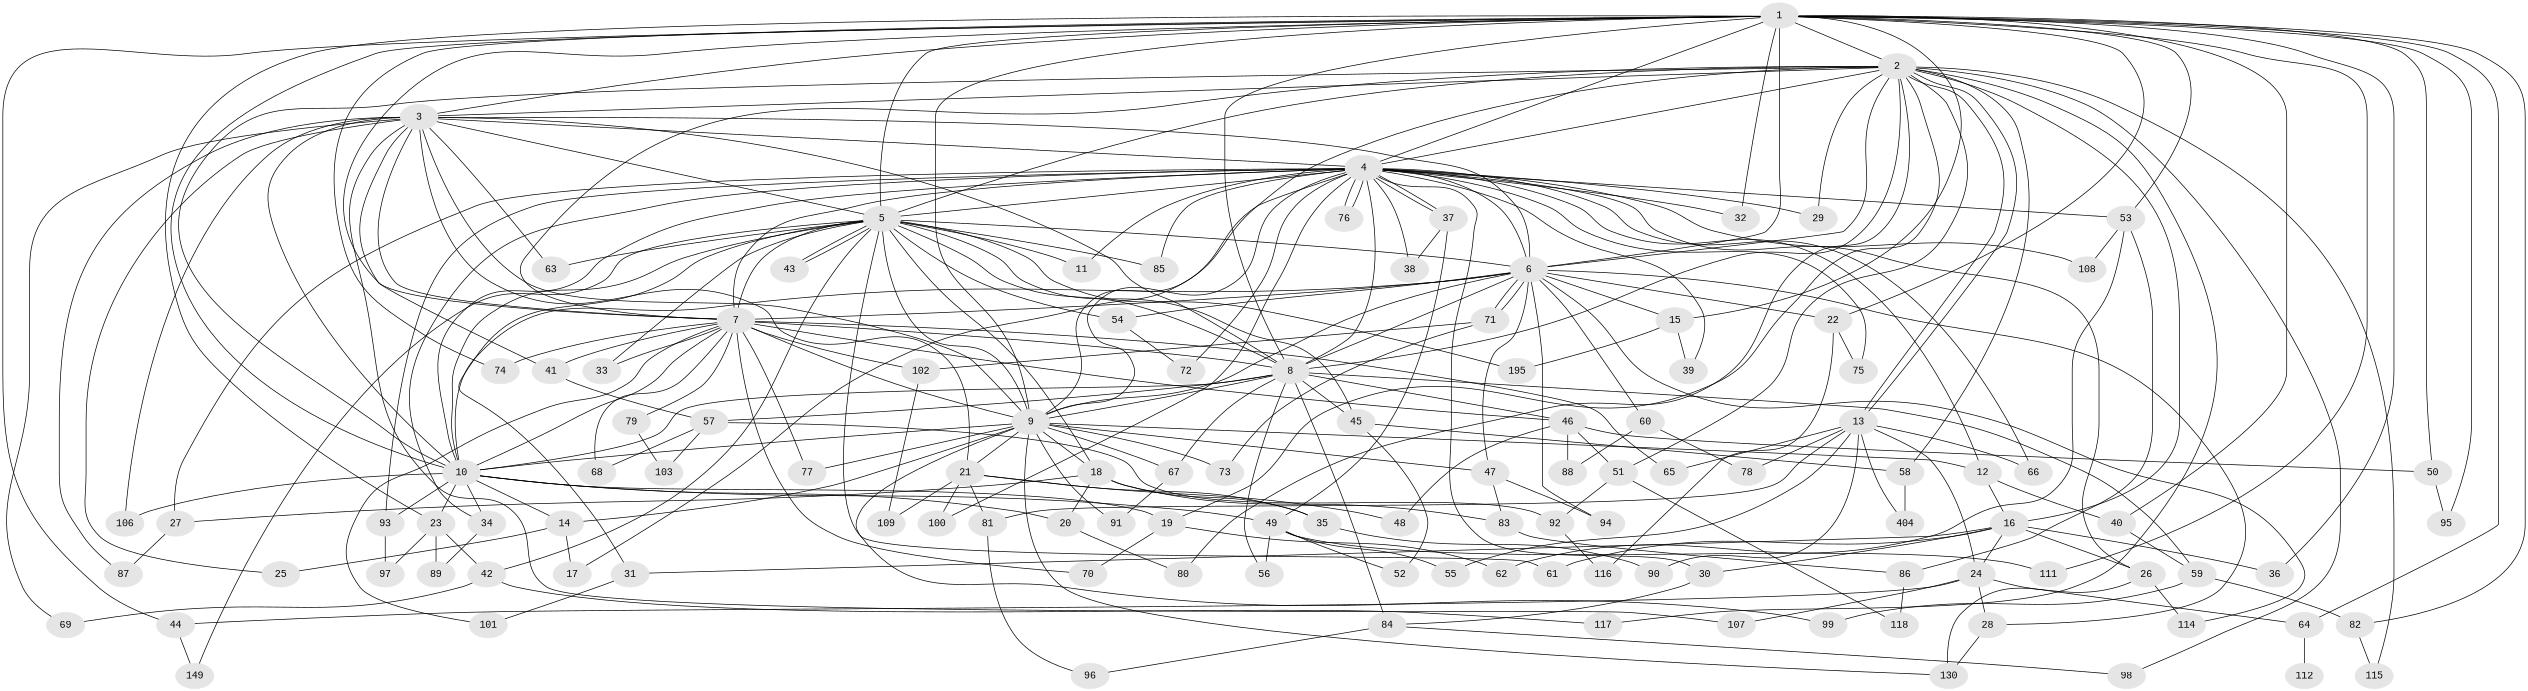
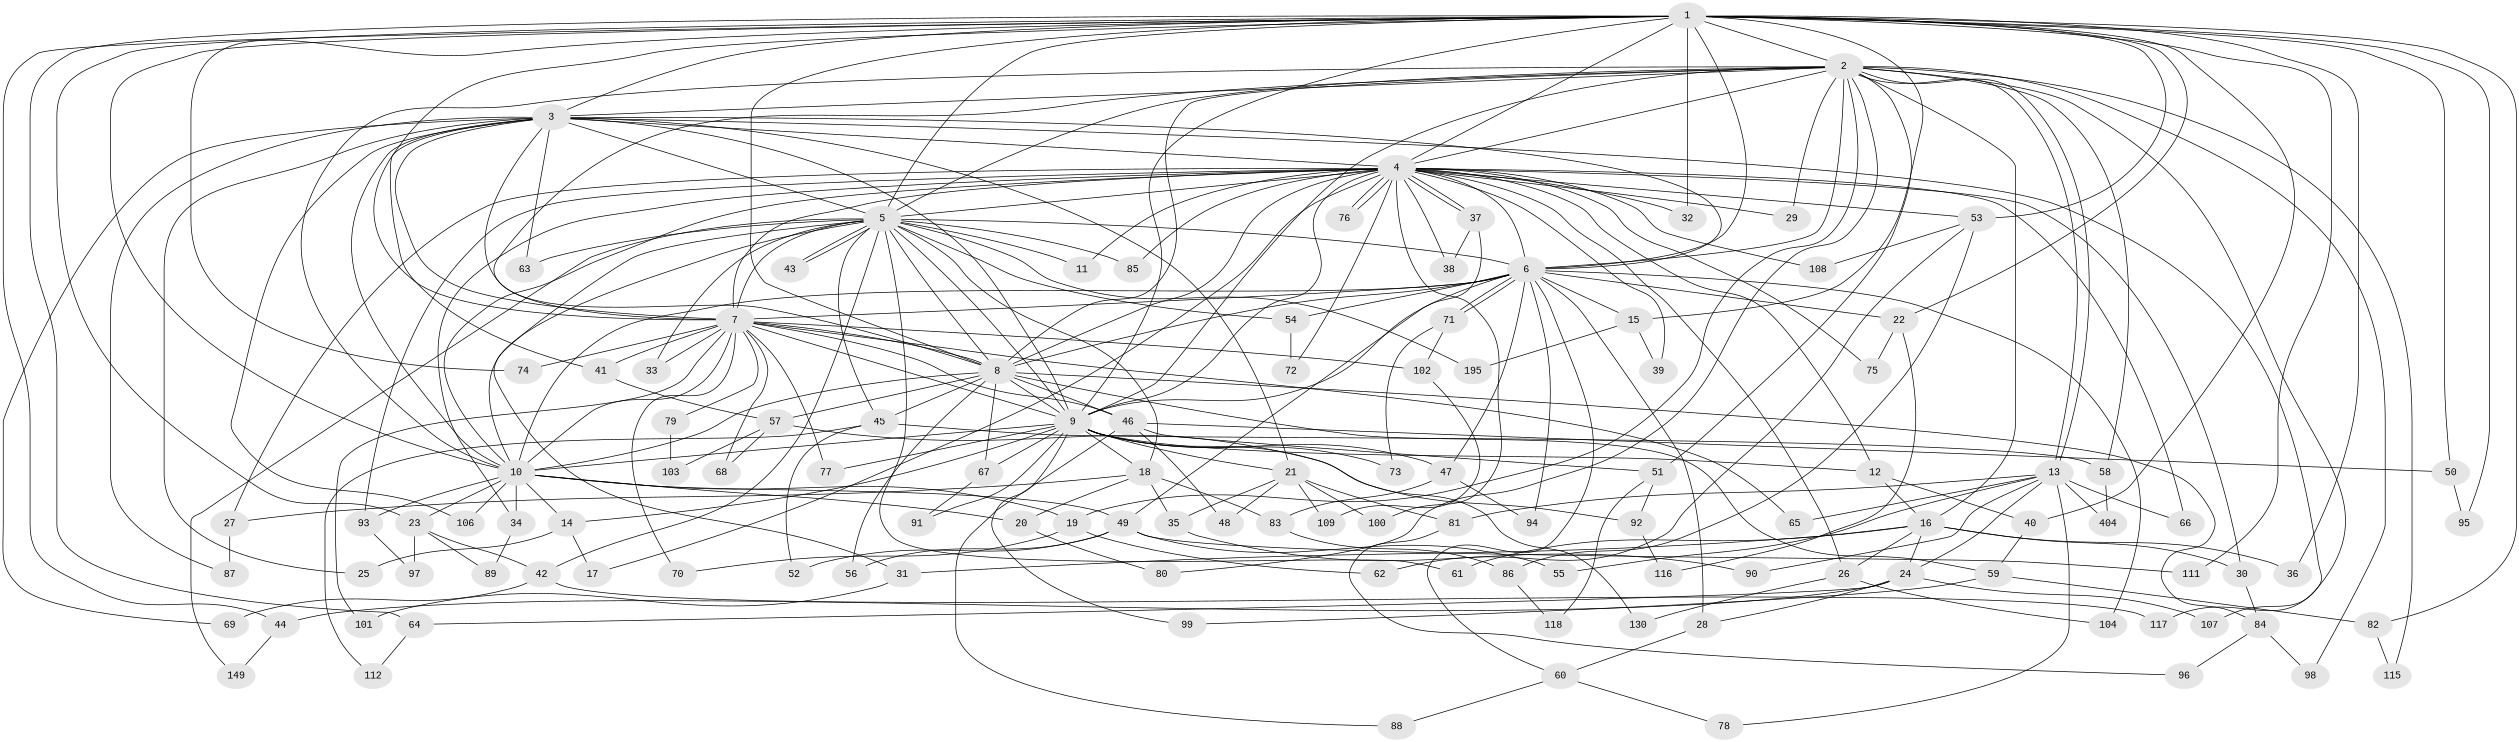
  graph {
    fontname="Liberation Mono"
    node [color=gray90 fontname="Liberation Mono" style=filled]
    edge [fontname="Liberation Mono"]
    1
    2
    3
    4
    5
    6
    7
    8
    9
    10
    15
    22
    23
    32
    36
    40
    44
    50
    53
    64
    74
    82
    95
    111
    13
    16
    19
    29
    51
    58
    80
    98
    115
    117
    21
    25
    41
    63
    69
    87
    106
    107
    11
    12
    17
    26
    27
    30
    34
    37
    38
    39
    66
    72
    75
    76
    85
    93
    100
    108
    18
    31
    33
    42
    43
    45
    54
    61
    n69 [label=195]
    n70 [label=149]
    28
    47
    60
    71
    94
-   114
+   114 [label=104]
    79
    46
    65
    68
    70
    77
    101
    102
    56
    57
    59
    67
    84
    14
    73
    91
    99
    n94 [label=130]
    20
    49
    116
    89
    97
    62
    86
    112
    24
    55
    78
    81
    90
    n108 [label=404]
    92
    118
    35
    48
    109
    103
    83
    52
    88
    96
    1 -- 2
    1 -- 3
    1 -- 4
    1 -- 5
    1 -- 6
    1 -- 7
    1 -- 8
    1 -- 9
    1 -- 10
    1 -- 15
    1 -- 22
    1 -- 23
    1 -- 32
    1 -- 36
    1 -- 40
    1 -- 44
    1 -- 50
    1 -- 53
    1 -- 64
    1 -- 74
    1 -- 82
    1 -- 95
    1 -- 111
    2 -- 3
    2 -- 4
    2 -- 5
    2 -- 6
    2 -- 7
    2 -- 8
    2 -- 9
    2 -- 10
    2 -- 13
    2 -- 13
    2 -- 16
    2 -- 19
    2 -- 29
    2 -- 51
    2 -- 58
    2 -- 80
    2 -- 98
    2 -- 115
    2 -- 117
    3 -- 4
    3 -- 5
    3 -- 6
    3 -- 7
    3 -- 8
    3 -- 9
    3 -- 10
    3 -- 21
    3 -- 25
    3 -- 41
    3 -- 63
    3 -- 69
    3 -- 87
    3 -- 106
    3 -- 107
    4 -- 5
    4 -- 6
    4 -- 7
    4 -- 8
    4 -- 9
    4 -- 10
    4 -- 32
    4 -- 53
    4 -- 29
    4 -- 11
    4 -- 12
    4 -- 17
    4 -- 26
    4 -- 27
    4 -- 30
    4 -- 34
    4 -- 37
    4 -- 37
    4 -- 38
    4 -- 39
    4 -- 66
    4 -- 72
    4 -- 75
    4 -- 76
    4 -- 76
    4 -- 85
    4 -- 93
    4 -- 100
    4 -- 108
    5 -- 6
    5 -- 7
    5 -- 8
    5 -- 9
    5 -- 10
    5 -- 63
    5 -- 11
    5 -- 85
    5 -- 18
    5 -- 31
    5 -- 33
    5 -- 42
    5 -- 43
    5 -- 43
    5 -- 45
    5 -- 54
    5 -- 61
    5 -- n69
    5 -- n70
    6 -- 7
    6 -- 8
    6 -- 9
    6 -- 10
    6 -- 15
    6 -- 22
    6 -- 54
    6 -- 28
    6 -- 47
    6 -- 60
    6 -- 71
    6 -- 71
    6 -- 94
    6 -- 114
    7 -- 8
    7 -- 9
    7 -- 10
    7 -- 74
    7 -- 41
    7 -- 33
    7 -- 79
    7 -- 46
    7 -- 65
    7 -- 68
    7 -- 70
    7 -- 77
    7 -- 101
    7 -- 102
    8 -- 9
    8 -- 10
    8 -- 45
    8 -- 46
    8 -- 56
    8 -- 57
    8 -- 59
    8 -- 67
    8 -- 84
    9 -- 10
    9 -- 21
    9 -- 12
    9 -- 18
    9 -- 47
    9 -- 77
    9 -- 67
    9 -- 14
    9 -- 73
    9 -- 91
    9 -- 99
    9 -- n94
    10 -- 23
    10 -- 19
    10 -- 106
    10 -- 34
    10 -- 93
    10 -- 14
    10 -- 20
    10 -- 49
    15 -- 39
    15 -- n69
    22 -- 75
    22 -- 116
    23 -- 42
    23 -- 89
    23 -- 97
    40 -- 59
    44 -- n70
    50 -- 95
    53 -- 108
    53 -- 62
    53 -- 86
    64 -- 112
    82 -- 115
    13 -- 66
    13 -- 65
    13 -- 24
    13 -- 55
    13 -- 78
    13 -- 81
    13 -- 90
    13 -- n108
    16 -- 36
    16 -- 26
    16 -- 30
    16 -- 31
    16 -- 61
    16 -- 24
    19 -- 70
    19 -- 62
    51 -- 92
    51 -- 118
    58 -- n108
    21 -- 100
    21 -- 81
    21 -- 35
    21 -- 48
    21 -- 109
    41 -- 57
    12 -- 40
    12 -- 16
    26 -- 114
    26 -- n94
    27 -- 87
    30 -- 84
    34 -- 89
    37 -- 38
    37 -- 49
    93 -- 97
    18 -- 27
    18 -- 20
    18 -- 35
    18 -- 83
    31 -- 101
    42 -- 117
    42 -- 69
    45 -- 58
+   45 -- 112
    45 -- 52
    54 -- 72
-   28 -- n94
+   28 -- 60
    47 -- 94
    47 -- 83
    60 -- 78
    60 -- 88
    71 -- 102
    71 -- 73
    79 -- 103
    46 -- 50
    46 -- 51
    46 -- 48
    46 -- 88
    102 -- 109
    57 -- 68
    57 -- 92
    57 -- 103
    59 -- 82
    59 -- 99
    67 -- 91
    84 -- 98
    84 -- 96
    14 -- 25
    14 -- 17
    20 -- 80
    49 -- 111
    49 -- 56
    49 -- 55
    49 -- 52
    86 -- 118
    24 -- 44
    24 -- 64
    24 -- 107
    24 -- 28
    81 -- 96
    92 -- 116
    35 -- 90
    83 -- 86
  }
